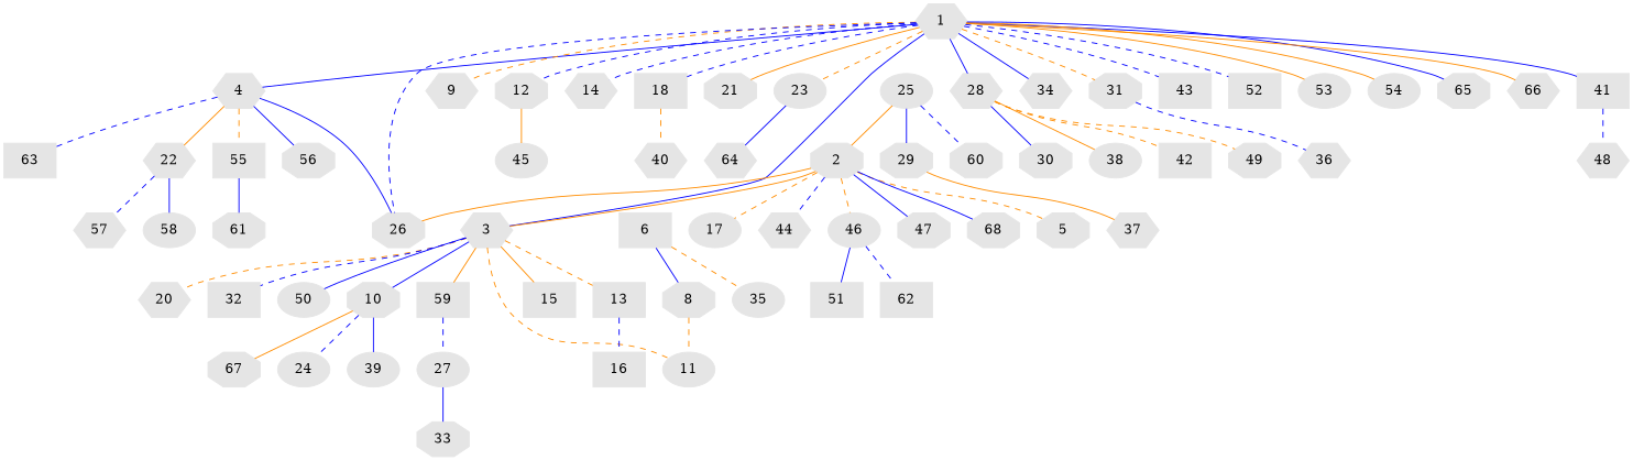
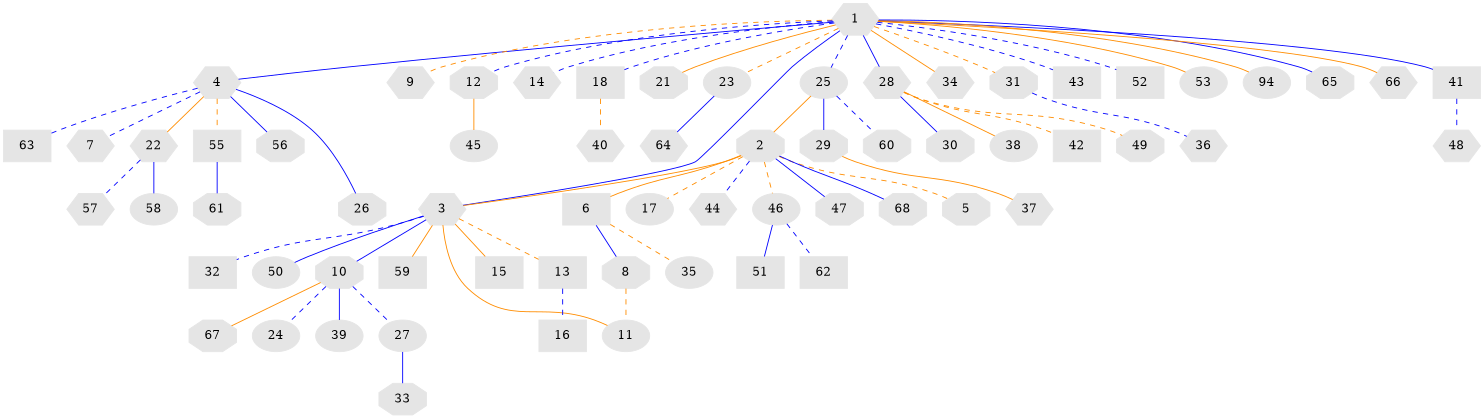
  graph {
    node [color=gray90 shape=octagon style=filled]
    edge [color=blue style=solid]
    1 [shape=hexagon]
    3 [shape=hexagon]
    4 [shape=hexagon]
    9 [shape=hexagon]
    12
    14 [shape=hexagon]
    18 [shape=box]
    21
    23 [shape=ellipse]
    25 [shape=ellipse]
    28 [shape=hexagon]
    31
    34 [shape=hexagon]
    41 [shape=box]
    43 [shape=box]
    52 [shape=box]
    53 [shape=ellipse]
-   54 [shape=ellipse]
+   54 [shape=ellipse label=94]
    65
    66 [shape=hexagon]
    2
    5
    6 [shape=box]
    17 [shape=ellipse]
    44 [shape=hexagon]
    46 [shape=ellipse]
    47
    68
    10
    11 [shape=ellipse]
    13 [shape=box]
    15 [shape=box]
-   20 [shape=hexagon]
    32 [shape=box]
    50 [shape=ellipse]
    59 [shape=box]
+   7 [shape=hexagon]
    22 [shape=hexagon]
    26
    55 [shape=box]
    56
    63 [shape=box]
    45 [shape=ellipse]
    40 [shape=hexagon]
    64 [shape=hexagon]
    29
    60
    30
    38 [shape=ellipse]
    42 [shape=box]
    49
    36 [shape=hexagon]
    48 [shape=hexagon]
    8
    35 [shape=ellipse]
    51 [shape=box]
    62 [shape=box]
    24 [shape=ellipse]
    27 [shape=ellipse]
    39 [shape=ellipse]
    67
    16 [shape=box]
    57 [shape=hexagon]
    58 [shape=ellipse]
    61
    33
    37 [shape=hexagon]
    1 -- 3
    1 -- 4
    1 -- 9 [color=darkorange style=dashed]
    1 -- 12 [style=dashed]
    1 -- 14 [style=dashed]
    1 -- 18 [style=dashed]
    1 -- 21 [color=darkorange]
    1 -- 23 [color=darkorange style=dashed]
-   1 -- 26 [style=dashed]
+   1 -- 25 [style=dashed]
    1 -- 28
    1 -- 31 [color=darkorange style=dashed]
-   1 -- 34
+   1 -- 34 [color=darkorange]
    1 -- 41
    1 -- 43 [style=dashed]
    1 -- 52 [style=dashed]
    1 -- 53 [color=darkorange]
    1 -- 54 [color=darkorange]
    1 -- 65
    1 -- 66 [color=darkorange]
    3 -- 10
-   3 -- 11 [color=darkorange style=dashed]
+   3 -- 11 [color=darkorange]
    3 -- 13 [color=darkorange style=dashed]
    3 -- 15 [color=darkorange]
-   3 -- 20 [color=darkorange style=dashed]
    3 -- 32 [style=dashed]
    3 -- 50
    3 -- 59 [color=darkorange]
+   4 -- 7 [style=dashed]
    4 -- 22 [color=darkorange]
    4 -- 26
    4 -- 55 [color=darkorange style=dashed]
    4 -- 56
    4 -- 63 [style=dashed]
    12 -- 45 [color=darkorange]
    18 -- 40 [color=darkorange style=dashed]
    23 -- 64
    25 -- 2 [color=darkorange]
    25 -- 29
    25 -- 60 [style=dashed]
    28 -- 30
    28 -- 38 [color=darkorange]
    28 -- 42 [color=darkorange style=dashed]
    28 -- 49 [color=darkorange style=dashed]
    31 -- 36 [style=dashed]
    41 -- 48 [style=dashed]
    2 -- 3 [color=darkorange]
    2 -- 5 [color=darkorange style=dashed]
-   2 -- 26 [color=darkorange]
+   2 -- 6 [color=darkorange]
    2 -- 17 [color=darkorange style=dashed]
    2 -- 44 [style=dashed]
    2 -- 46 [color=darkorange style=dashed]
    2 -- 47
    2 -- 68
    6 -- 8
    6 -- 35 [color=darkorange style=dashed]
    46 -- 51
    46 -- 62 [style=dashed]
    10 -- 24 [style=dashed]
-   59 -- 27 [style=dashed]
+   10 -- 27 [style=dashed]
    10 -- 39
    10 -- 67 [color=darkorange]
    13 -- 16 [style=dashed]
    22 -- 57 [style=dashed]
    22 -- 58
    55 -- 61
    29 -- 37 [color=darkorange]
    8 -- 11 [color=darkorange style=dashed]
    27 -- 33
  }
